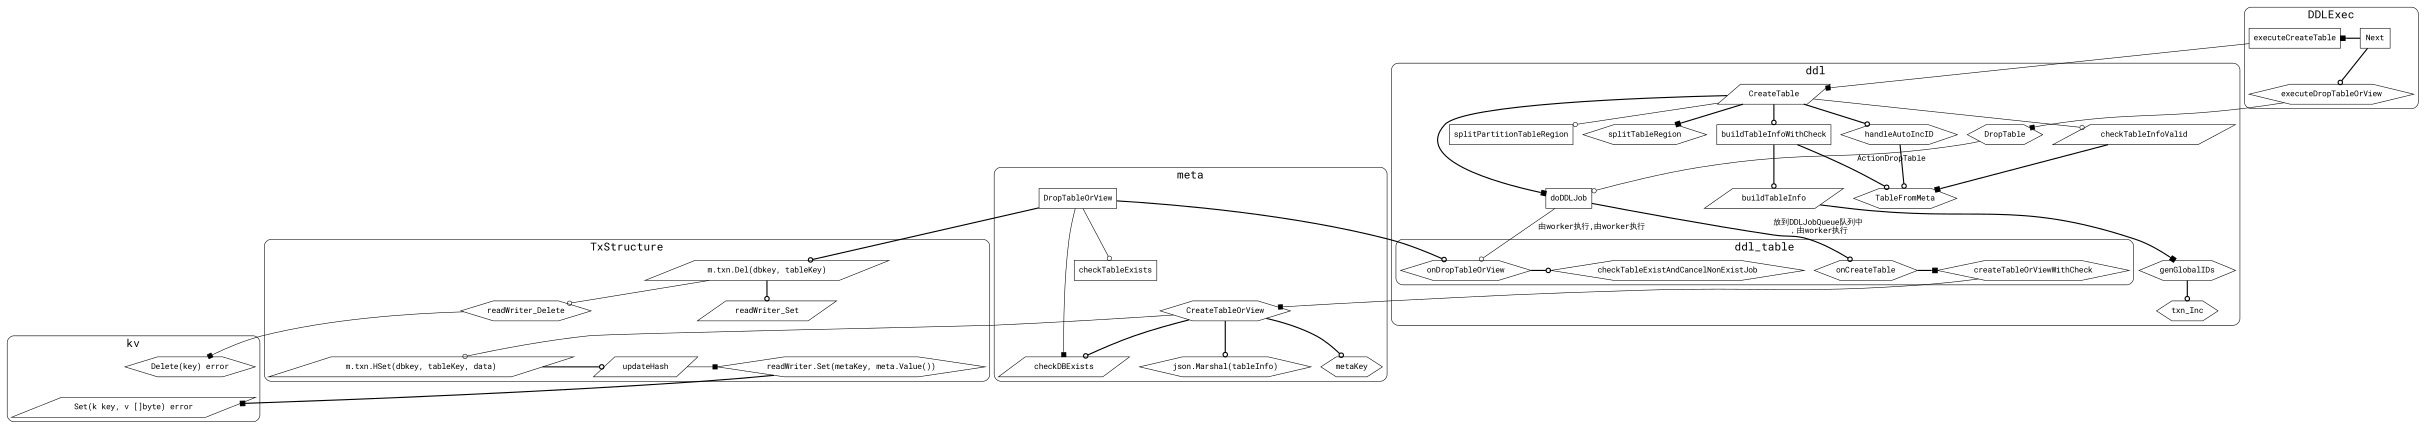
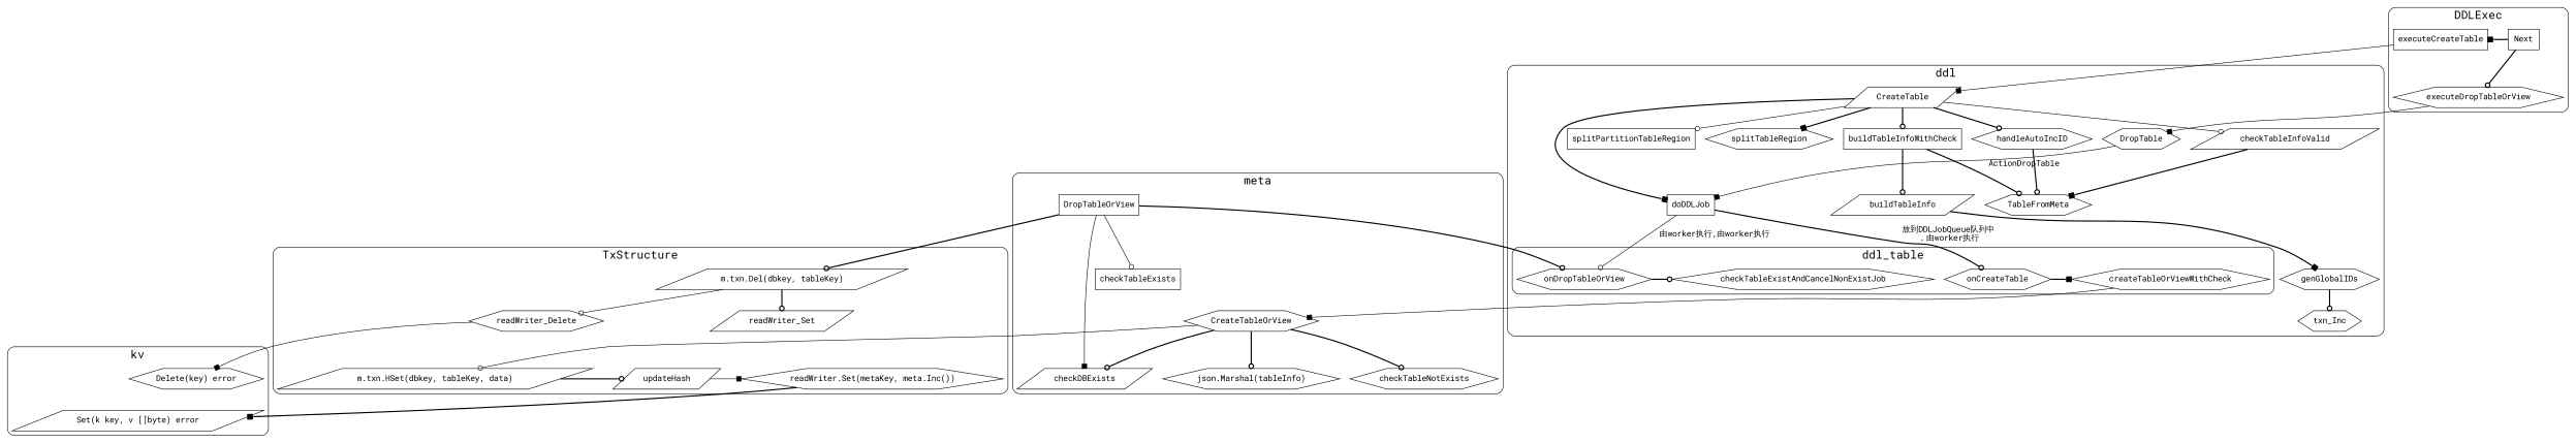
  digraph {
    fontname="Roboto Mono"
    newrank=true
    rankdir=TB
    node [fontname="Roboto Mono" shape=hexagon]
    edge [arrowhead=odot fontname="Roboto Mono" style=bold]
    n1 [label="Set(k key, v []byte) error" shape=parallelogram]
    n2 [label="Delete(key) error"]
-   n3 [label="readWriter.Set(metaKey, meta.Value())"]
+   n3 [label="readWriter.Set(metaKey, meta.Inc())"]
    n4 [label="m.txn.HSet(dbkey, tableKey, data)" shape=parallelogram]
    updateHash [shape=parallelogram]
    n6 [label="m.txn.Del(dbkey, tableKey)" shape=parallelogram]
    readWriter_Delete
    readWriter_Set [shape=parallelogram]
    CreateTableOrView
    checkDBExists [shape=parallelogram]
-   checkTableNotExists [label=metaKey]
+   checkTableNotExists
    n12 [label="json.Marshal(tableInfo)"]
    DropTableOrView [shape=box]
    checkTableExists [shape=box]
    onCreateTable
    createTableOrViewWithCheck
    onDropTableOrView
    checkTableExistAndCancelNonExistJob
    CreateTable [shape=parallelogram]
    checkTableInfoValid [shape=parallelogram]
    handleAutoIncID
    buildTableInfoWithCheck [shape=box]
    doDDLJob [shape=box]
    splitPartitionTableRegion [shape=box]
    splitTableRegion
    TableFromMeta
    buildTableInfo [shape=parallelogram]
    DropTable
    genGlobalIDs
    txn_Inc
    n31 [label=Next shape=box]
    executeCreateTable [shape=box]
    executeDropTableOrView
    subgraph cluster_1 {
      fontsize=20
      label=kv
      style=rounded
      n1
      n2
    }
    subgraph cluster_2 {
      fontsize=20
      label=TxStructure
      style=rounded
      n6
      readWriter_Delete
      readWriter_Set
      subgraph sub_3 {
        fontsize=20
        label=TxStructure
        rank=same
        style=rounded
        n3
        n4
        updateHash
      }
    }
    subgraph cluster_4 {
      fontsize=20
      label=meta
      style=rounded
      CreateTableOrView
      checkDBExists
      checkTableNotExists
      n12
      DropTableOrView
      checkTableExists
    }
    subgraph cluster_5 {
      fontsize=20
      label=ddl
      style=rounded
      CreateTable
      checkTableInfoValid
      handleAutoIncID
      buildTableInfoWithCheck
      doDDLJob
      splitPartitionTableRegion
      splitTableRegion
      TableFromMeta
      buildTableInfo
      DropTable
      genGlobalIDs
      txn_Inc
      subgraph cluster_6 {
        fontsize=20
        label=ddl_table
        style=rounded
        subgraph sub_7 {
          fontsize=20
          label=ddl_table
          rank=same
          style=rounded
          onCreateTable
          createTableOrViewWithCheck
        }
        subgraph sub_8 {
          fontsize=20
          label=ddl_table
          rank=same
          style=rounded
          onDropTableOrView
          checkTableExistAndCancelNonExistJob
        }
      }
    }
    subgraph cluster_9 {
      fontsize=20
      label=DDLExec
      style=rounded
      executeDropTableOrView
      subgraph sub_10 {
        fontsize=20
        label=DDLExec
        rank=same
        style=rounded
        n31
        executeCreateTable
      }
    }
    n3 -> n1 [arrowhead=box]
    n4 -> updateHash
    updateHash -> n3 [arrowhead=box style=solid]
    n6 -> readWriter_Delete [style=solid]
    n6 -> readWriter_Set
    readWriter_Delete -> n2 [arrowhead=box style=solid]
    CreateTableOrView -> n4 [style=solid]
    CreateTableOrView -> checkDBExists
    CreateTableOrView -> checkTableNotExists
    CreateTableOrView -> n12
    DropTableOrView -> n6
    DropTableOrView -> checkDBExists [arrowhead=box style=solid]
    DropTableOrView -> checkTableExists [style=solid]
    DropTableOrView -> onDropTableOrView
    onCreateTable -> createTableOrViewWithCheck [arrowhead=box]
    createTableOrViewWithCheck -> CreateTableOrView [arrowhead=box style=solid]
    onDropTableOrView -> checkTableExistAndCancelNonExistJob
    CreateTable -> checkTableInfoValid [style=solid]
    CreateTable -> handleAutoIncID
    CreateTable -> buildTableInfoWithCheck
    CreateTable -> doDDLJob [arrowhead=box]
    CreateTable -> splitPartitionTableRegion [style=solid]
    CreateTable -> splitTableRegion [arrowhead=box]
    checkTableInfoValid -> TableFromMeta [arrowhead=box]
    handleAutoIncID -> TableFromMeta
    buildTableInfoWithCheck -> TableFromMeta
    buildTableInfoWithCheck -> buildTableInfo
    doDDLJob -> onCreateTable [label="放到DDLJobQueue队列中\l，由worker执行"]
    doDDLJob -> onDropTableOrView [label="由worker执行,由worker执行" style=solid]
    buildTableInfo -> genGlobalIDs [arrowhead=box]
-   DropTable -> doDDLJob [label=ActionDropTable style=solid]
+   DropTable -> doDDLJob [arrowhead=box label=ActionDropTable style=solid]
    genGlobalIDs -> txn_Inc
    n31 -> executeCreateTable [arrowhead=box]
    n31 -> executeDropTableOrView
    executeCreateTable -> CreateTable [arrowhead=box style=solid]
    executeDropTableOrView -> DropTable [arrowhead=box style=solid]
  }
